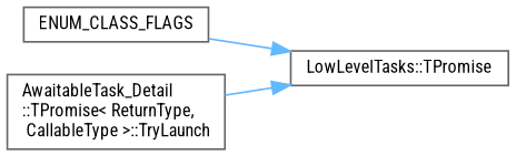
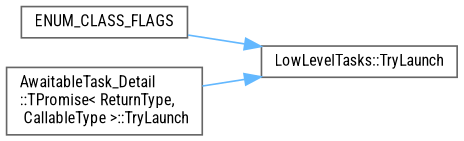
  digraph {
    fontname="Roboto Condensed"
    rankdir=RL
    node [color=grey40 fillcolor=white fontname="Roboto Condensed" fontsize=10 shape=box style=filled]
    edge [color=steelblue1 dir=back fontname="Roboto Condensed" fontsize=10 labelfontname=Helvetica labelfontsize=10 style=solid]
-   n1 [height=0.2 label="LowLevelTasks::TPromise" width=0.4]
+   n1 [height=0.2 label="LowLevelTasks::TryLaunch" width=0.4]
    n2 [height=0.2 label=ENUM_CLASS_FLAGS width=0.4]
    n3 [height=0.2 label="AwaitableTask_Detail\l::TPromise\< ReturnType,\l CallableType \>::TryLaunch" width=0.4]
    n1 -> n2
    n1 -> n3
  }
